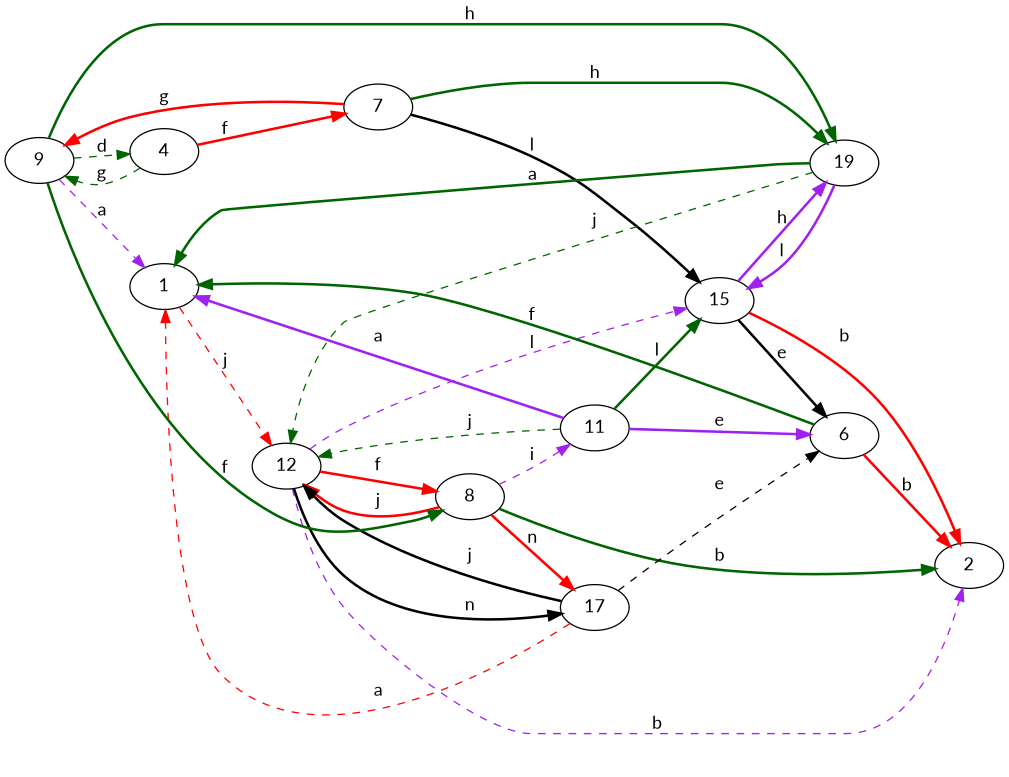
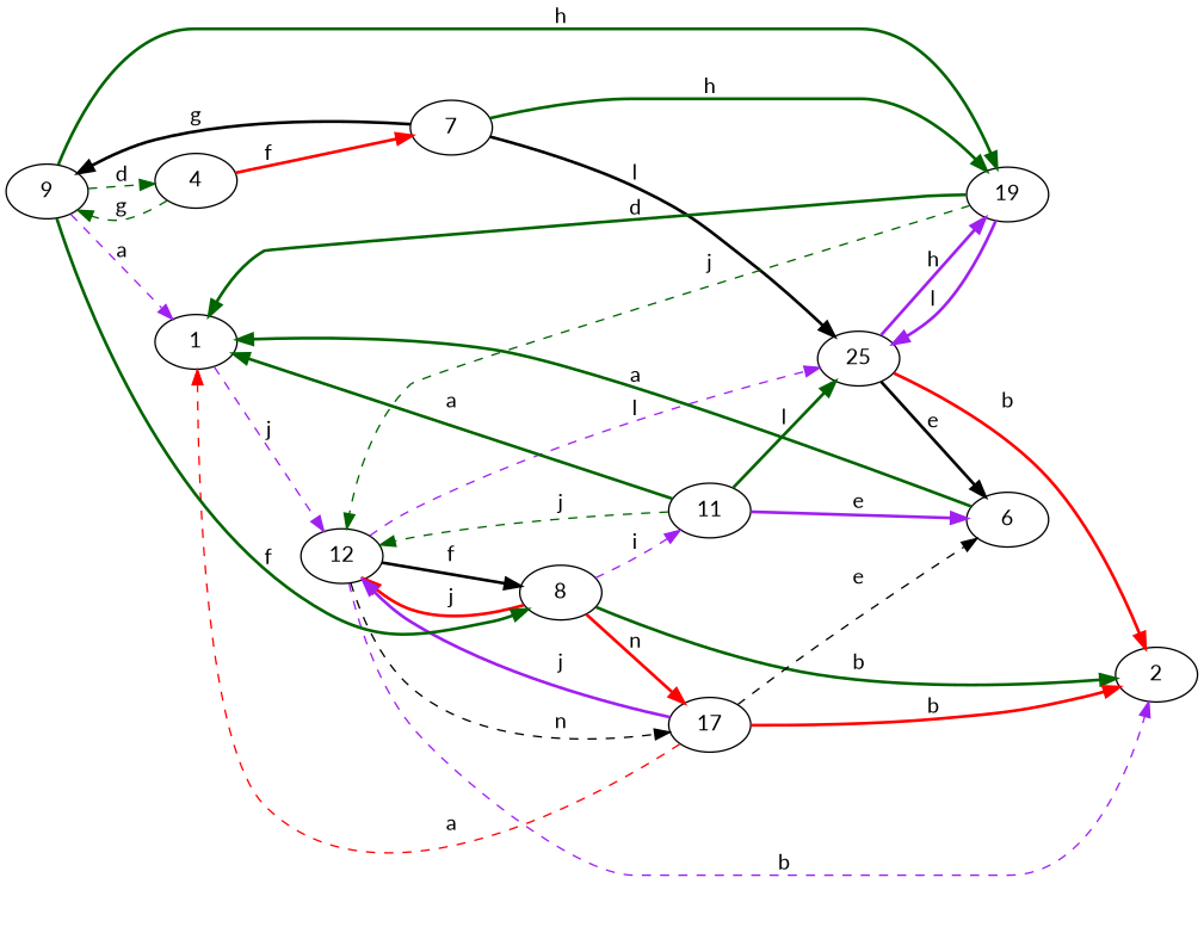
  strict digraph {
    fontname=Lato
    rankdir=LR
    node [fontname=Lato]
    edge [color=darkgreen fontname=Lato style=bold]
    1
    12
-   15
+   15 [label=25]
    8
    2
    17
    4
    7
    9
    n10 [label=19]
    6
    11
-   1 -> 12 [color=red label=j style=dashed]
+   1 -> 12 [color=purple label=j style=dashed]
    12 -> 15 [color=purple label=l style=dashed]
-   12 -> 8 [color=red label=f]
+   12 -> 8 [color=black label=f]
    12 -> 2 [color=purple label=b style=dashed]
-   12 -> 17 [color=black label=n]
+   12 -> 17 [color=black label=n style=dashed]
    15 -> 2 [color=red label=b]
    15 -> n10 [color=purple label=h]
    15 -> 6 [color=black label=e]
    8 -> 12 [color=red label=j]
    8 -> 2 [label=b]
    8 -> 17 [color=red label=n]
    8 -> 11 [color=purple label=i style=dashed]
    17 -> 1 [color=red label=a style=dashed]
-   17 -> 12 [color=black label=j]
-   6 -> 2 [color=red label=b]
+   17 -> 12 [color=purple label=j]
+   17 -> 2 [color=red label=b]
    17 -> 6 [color=black label=e style=dashed]
    4 -> 7 [color=red label=f]
    4 -> 9 [label=g style=dashed]
    7 -> 15 [color=black label=l]
-   7 -> 9 [color=red label=g]
+   7 -> 9 [color=black label=g]
    7 -> n10 [label=h]
    9 -> 1 [color=purple label=a style=dashed]
    9 -> 8 [label=f]
    9 -> 4 [label=d style=dashed]
    9 -> n10 [label=h]
-   n10 -> 1 [label=a]
+   n10 -> 1 [label=d]
    n10 -> 12 [label=j style=dashed]
    n10 -> 15 [color=purple label=l]
-   6 -> 1 [label=f]
-   11 -> 1 [color=purple label=a]
+   6 -> 1 [label=a]
+   11 -> 1 [label=a]
    11 -> 12 [label=j style=dashed]
    11 -> 15 [label=l]
    11 -> 6 [color=purple label=e]
  }
